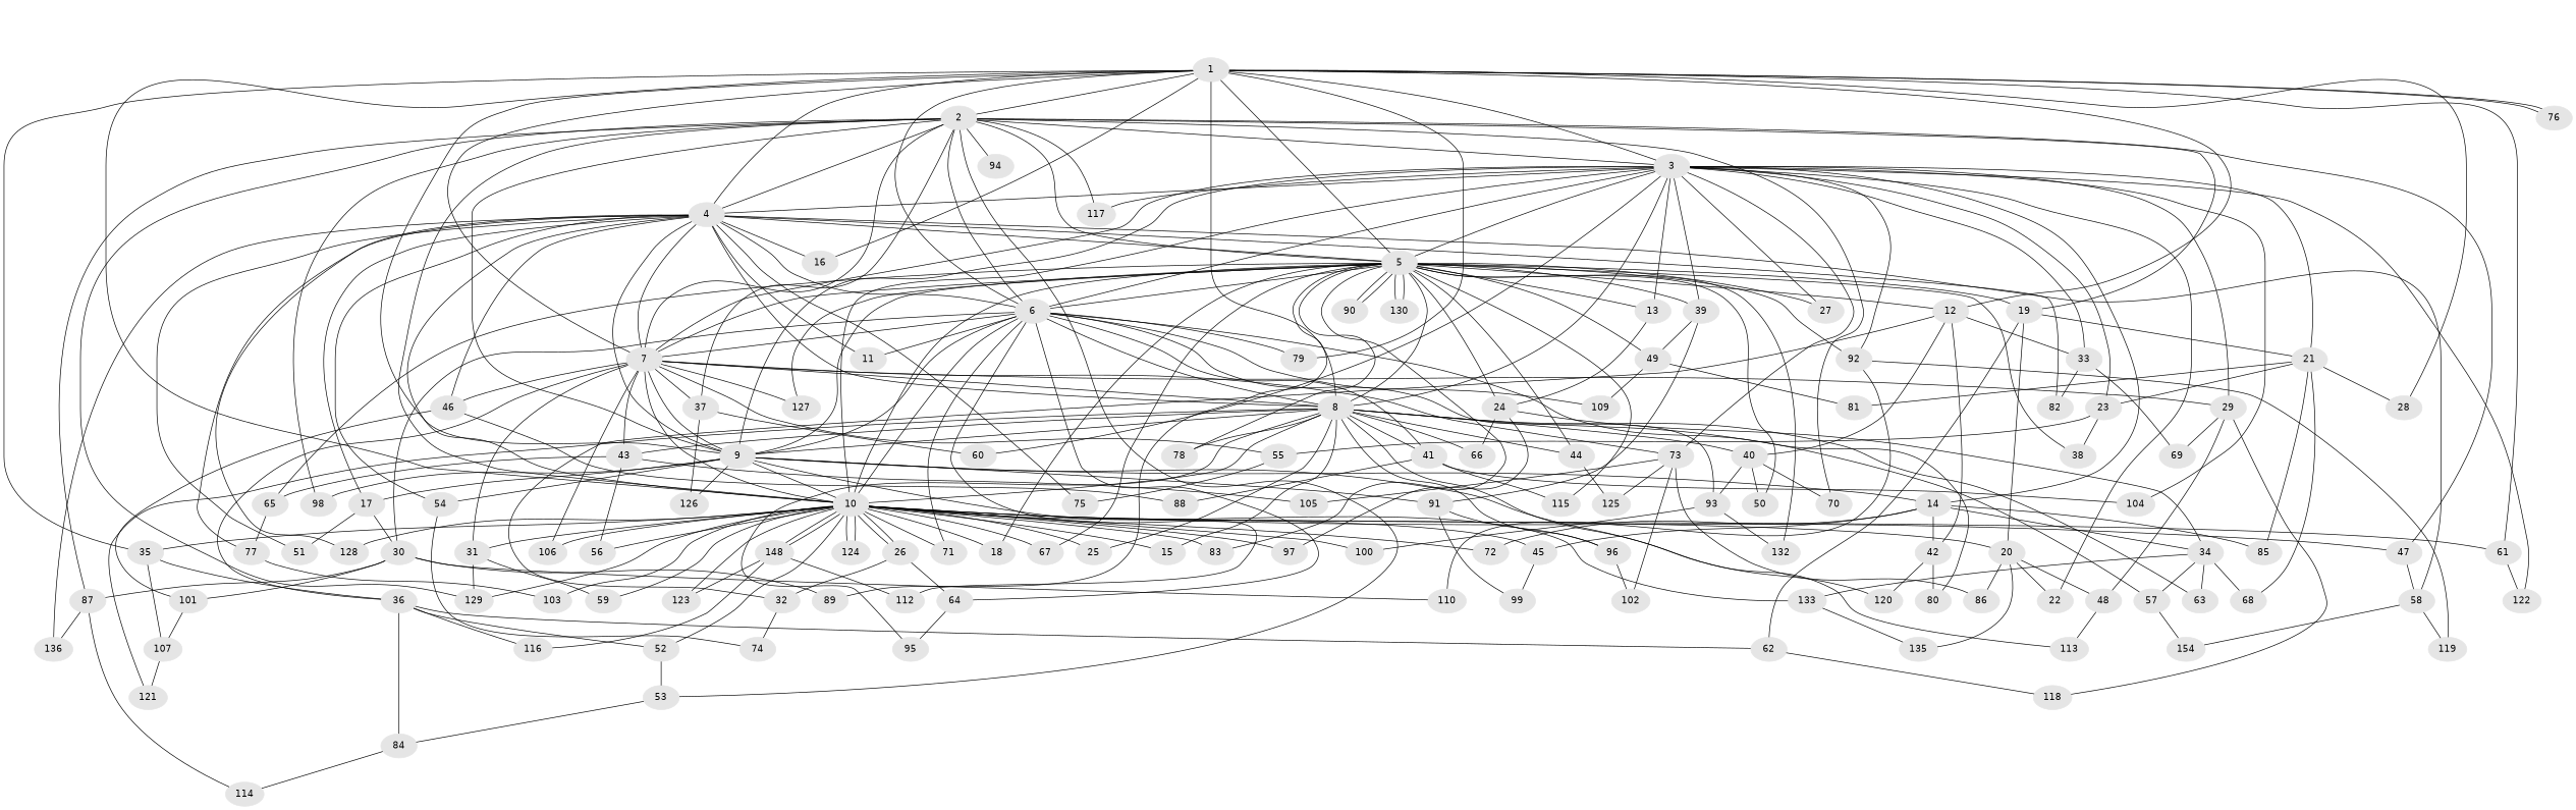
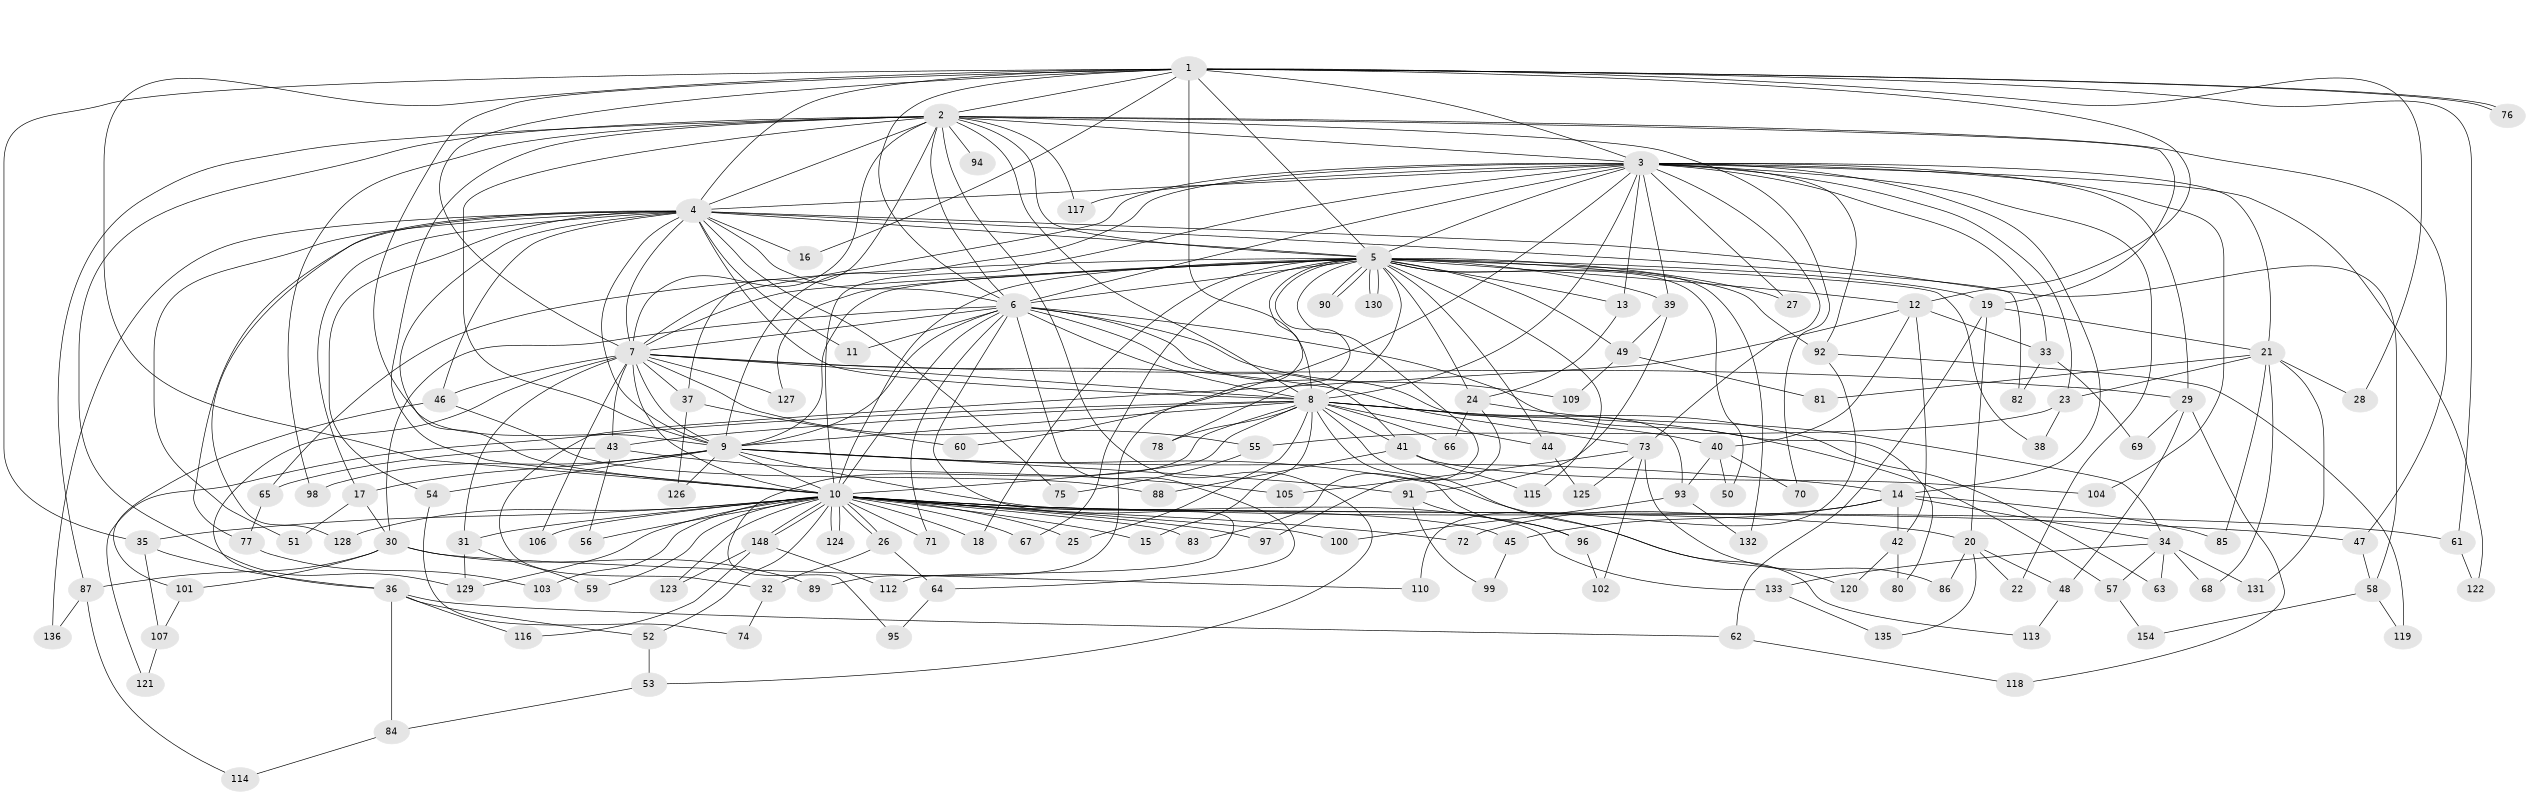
  graph {
    fontname="DejaVu Sans"
    node [color=gray90 fontname="DejaVu Sans" style=filled]
    edge [fontname="DejaVu Sans"]
    1
    2
    3
    4
    5
    6
    7
    8
    9
    10
    12
    16
    28
    35
    61
    76
-   79
    19
    37
    47
    53
    70
    87
    94
    98
    117
    129
    13
    14
    21
    22
    23
    27
    29
    33
    39
    60
    73
    92
    104
    122
    11
    17
    46
    51
    54
    58
    75
    77
    82
    128
    136
    18
    24
    38
    44
    49
    50
    65
    67
    78
    83
    89
    90
    115
    127
    130
    132
    30
    41
    64
    71
    80
    93
    109
    112
    31
    36
    43
    55
    106
    15
    25
    40
    57
    63
    66
    95
    96
    113
    121
    91
    120
    126
    133
    20
    26
    45
    52
    56
    59
    72
    97
    100
    103
    n106 [label=148]
    123
    124
    32
    42
    107
    62
    84
    114
    34
    85
    68
    81
+   131
    48
    69
    118
    86
    105
    125
    102
    110
    119
    101
    88
    74
    n132 [label=154]
    116
    99
    135
    1 -- 2
    1 -- 3
    1 -- 4
    1 -- 5
    1 -- 6
    1 -- 7
    1 -- 8
    1 -- 9
    1 -- 10
    1 -- 12
    1 -- 16
    1 -- 28
    1 -- 35
    1 -- 61
    1 -- 76
    1 -- 76
-   1 -- 79
    2 -- 3
    2 -- 4
    2 -- 5
    2 -- 6
    2 -- 7
+   2 -- 8
    2 -- 9
    2 -- 10
    2 -- 19
    2 -- 37
    2 -- 47
    2 -- 53
    2 -- 70
    2 -- 87
    2 -- 94
    2 -- 98
    2 -- 117
    2 -- 129
    3 -- 4
    3 -- 5
    3 -- 6
    3 -- 7
    3 -- 8
    3 -- 9
    3 -- 10
    3 -- 117
    3 -- 13
    3 -- 14
    3 -- 21
    3 -- 22
    3 -- 23
    3 -- 27
    3 -- 29
    3 -- 33
    3 -- 39
    3 -- 60
    3 -- 73
    3 -- 92
    3 -- 104
    3 -- 122
    4 -- 5
    4 -- 6
    4 -- 7
    4 -- 8
    4 -- 9
    4 -- 10
    4 -- 16
    4 -- 11
    4 -- 17
    4 -- 46
    4 -- 51
    4 -- 54
    4 -- 58
    4 -- 75
    4 -- 77
    4 -- 82
    4 -- 128
    4 -- 136
    5 -- 6
    5 -- 7
    5 -- 8
    5 -- 9
    5 -- 10
    5 -- 12
    5 -- 19
    5 -- 13
    5 -- 27
    5 -- 39
    5 -- 92
    5 -- 18
    5 -- 24
    5 -- 38
    5 -- 44
    5 -- 49
    5 -- 50
    5 -- 65
    5 -- 67
    5 -- 78
    5 -- 83
    5 -- 89
    5 -- 90
    5 -- 90
    5 -- 115
    5 -- 127
    5 -- 130
    5 -- 130
    5 -- 132
    6 -- 7
    6 -- 8
    6 -- 9
    6 -- 10
-   6 -- 79
    6 -- 11
    6 -- 30
    6 -- 41
    6 -- 64
    6 -- 71
    6 -- 80
    6 -- 93
    6 -- 109
    6 -- 112
    7 -- 8
    7 -- 9
    7 -- 10
    7 -- 37
    7 -- 29
    7 -- 73
    7 -- 46
    7 -- 127
    7 -- 31
    7 -- 36
    7 -- 43
    7 -- 55
    7 -- 106
    8 -- 9
    8 -- 10
    8 -- 44
    8 -- 78
    8 -- 41
    8 -- 43
    8 -- 15
    8 -- 25
    8 -- 40
    8 -- 57
    8 -- 63
    8 -- 66
    8 -- 95
    8 -- 96
    8 -- 113
    8 -- 121
    9 -- 10
    9 -- 98
    9 -- 14
    9 -- 17
    9 -- 54
    9 -- 91
    9 -- 120
    9 -- 126
    9 -- 133
    10 -- 35
    10 -- 61
    10 -- 47
    10 -- 129
    10 -- 128
    10 -- 18
    10 -- 67
    10 -- 83
    10 -- 71
    10 -- 31
    10 -- 106
    10 -- 15
    10 -- 25
    10 -- 20
    10 -- 26
    10 -- 26
    10 -- 45
    10 -- 52
    10 -- 56
    10 -- 59
    10 -- 72
    10 -- 97
    10 -- 100
    10 -- 103
    10 -- n106
    10 -- n106
    10 -- 123
    10 -- 124
    10 -- 124
    12 -- 33
    12 -- 40
    12 -- 32
    12 -- 42
    35 -- 36
    35 -- 107
    61 -- 122
    19 -- 21
    19 -- 20
    19 -- 62
    37 -- 60
    37 -- 126
    47 -- 58
    53 -- 84
    87 -- 136
    87 -- 114
    13 -- 24
    14 -- 45
    14 -- 72
    14 -- 42
    14 -- 34
    14 -- 85
    21 -- 28
    21 -- 23
    21 -- 85
    21 -- 68
    21 -- 81
+   21 -- 131
    23 -- 38
    23 -- 55
    29 -- 48
    29 -- 69
    29 -- 118
    33 -- 82
    33 -- 69
    39 -- 49
    39 -- 91
    73 -- 86
    73 -- 105
    73 -- 125
    73 -- 102
    92 -- 110
    92 -- 119
    17 -- 51
    17 -- 30
    46 -- 101
    46 -- 88
    54 -- 74
    58 -- 119
    58 -- n132
    77 -- 103
    24 -- 66
    24 -- 97
    24 -- 34
    44 -- 125
    49 -- 109
    49 -- 81
    65 -- 77
    30 -- 87
    30 -- 89
    30 -- 110
    30 -- 101
    41 -- 104
    41 -- 115
    41 -- 88
    64 -- 95
    93 -- 132
    93 -- 100
    31 -- 129
    31 -- 59
    36 -- 52
    36 -- 62
    36 -- 84
    36 -- 116
    43 -- 65
    43 -- 56
    43 -- 105
    55 -- 75
    40 -- 70
    40 -- 50
    40 -- 93
    57 -- n132
    96 -- 102
    91 -- 96
    91 -- 99
    133 -- 135
    20 -- 22
    20 -- 48
    20 -- 86
    20 -- 135
    26 -- 64
    26 -- 32
    45 -- 99
    52 -- 53
    n106 -- 112
    n106 -- 123
    n106 -- 116
    32 -- 74
    42 -- 80
    42 -- 120
    107 -- 121
    62 -- 118
    84 -- 114
    34 -- 57
    34 -- 63
    34 -- 133
    34 -- 68
+   34 -- 131
    48 -- 113
    101 -- 107
  }
